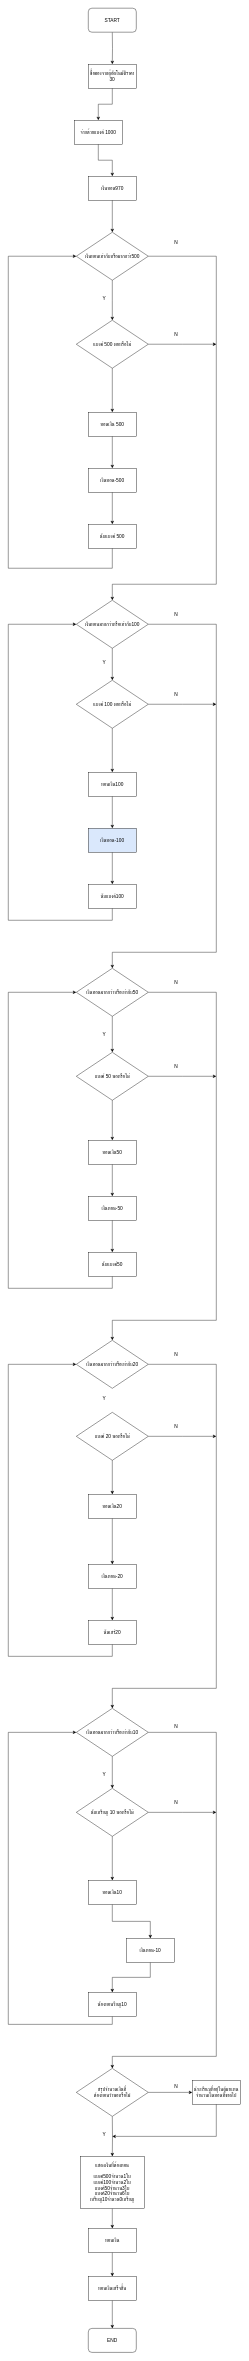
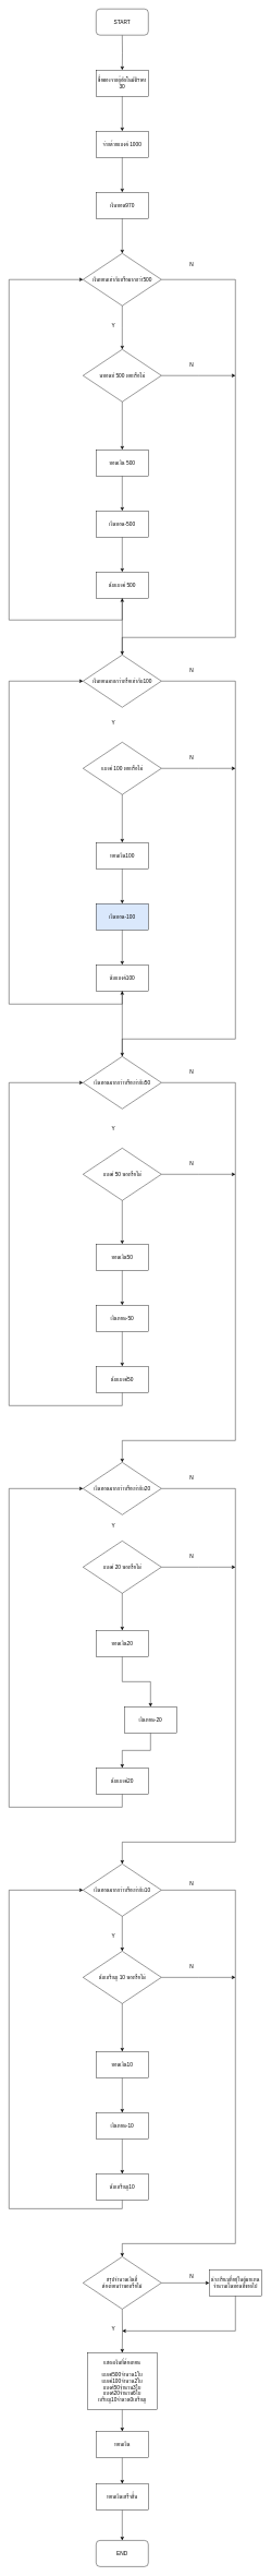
  <mxCell id="0" />
  <mxCell id="1" parent="0" />
  <mxCell id="2" value="" style="edgeStyle=orthogonalEdgeStyle;rounded=0;orthogonalLoop=1;jettySize=auto;html=1;" edge="1" parent="1" target="4"><mxGeometry relative="1" as="geometry"><mxPoint x="280" y="80" as="sourcePoint" /></mxGeometry></mxCell>
  <mxCell id="3" value="" style="edgeStyle=orthogonalEdgeStyle;rounded=0;orthogonalLoop=1;jettySize=auto;html=1;" edge="1" parent="1" source="4" target="6"><mxGeometry relative="1" as="geometry" /></mxCell>
  <mxCell id="4" value="ซื้อของจากตู้อัตโนมัติราคา 30" style="rounded=0;whiteSpace=wrap;html=1;" vertex="1" parent="1"><mxGeometry x="220" y="160" width="120" height="60" as="geometry" /></mxCell>
  <mxCell id="5" value="" style="edgeStyle=orthogonalEdgeStyle;rounded=0;orthogonalLoop=1;jettySize=auto;html=1;" edge="1" parent="1" source="6" target="8"><mxGeometry relative="1" as="geometry" /></mxCell>
- <mxCell id="6" value="จ่ายด้วยแบงค์ 1000" style="rounded=0;whiteSpace=wrap;html=1;" vertex="1" parent="1"><mxGeometry x="185" y="300" width="120" height="60" as="geometry" /></mxCell>
+ <mxCell id="6" value="จ่ายด้วยแบงค์ 1000" style="rounded=0;whiteSpace=wrap;html=1;" vertex="1" parent="1"><mxGeometry x="220" y="300" width="120" height="60" as="geometry" /></mxCell>
  <mxCell id="7" value="" style="edgeStyle=orthogonalEdgeStyle;rounded=0;orthogonalLoop=1;jettySize=auto;html=1;" edge="1" parent="1" source="8" target="11"><mxGeometry relative="1" as="geometry" /></mxCell>
  <mxCell id="8" value="เงินทอน970" style="rounded=0;whiteSpace=wrap;html=1;" vertex="1" parent="1"><mxGeometry x="220" y="440" width="120" height="60" as="geometry" /></mxCell>
  <mxCell id="9" value="" style="edgeStyle=orthogonalEdgeStyle;rounded=0;orthogonalLoop=1;jettySize=auto;html=1;" edge="1" parent="1" source="11"><mxGeometry relative="1" as="geometry"><mxPoint x="280" y="800" as="targetPoint" /></mxGeometry></mxCell>
  <mxCell id="10" style="edgeStyle=orthogonalEdgeStyle;rounded=0;orthogonalLoop=1;jettySize=auto;html=1;exitX=1;exitY=0.5;exitDx=0;exitDy=0;entryX=0.5;entryY=0;entryDx=0;entryDy=0;" edge="1" parent="1" source="11" target="23"><mxGeometry relative="1" as="geometry"><Array as="points"><mxPoint x="540" y="640" /><mxPoint x="540" y="1460" /><mxPoint x="280" y="1460" /></Array></mxGeometry></mxCell>
  <mxCell id="11" value="เงินทอนเท่ากับหรือมากกว่า500" style="rhombus;whiteSpace=wrap;html=1;rounded=0;" vertex="1" parent="1"><mxGeometry x="190" y="580" width="180" height="120" as="geometry" /></mxCell>
  <mxCell id="12" value="" style="edgeStyle=orthogonalEdgeStyle;rounded=0;orthogonalLoop=1;jettySize=auto;html=1;" edge="1" parent="1" source="14" target="16"><mxGeometry relative="1" as="geometry" /></mxCell>
  <mxCell id="13" style="edgeStyle=orthogonalEdgeStyle;rounded=0;orthogonalLoop=1;jettySize=auto;html=1;exitX=1;exitY=0.5;exitDx=0;exitDy=0;" edge="1" parent="1" source="14"><mxGeometry relative="1" as="geometry"><mxPoint x="540" y="860" as="targetPoint" /></mxGeometry></mxCell>
- <mxCell id="14" value="แบงค์ 500 พอหรือไม่" style="rhombus;whiteSpace=wrap;html=1;rounded=0;" vertex="1" parent="1"><mxGeometry x="190" y="800" width="180" height="120" as="geometry" /></mxCell>
+ <mxCell id="14" value="นทอนท์ 500 พอหรือไม่" style="rhombus;whiteSpace=wrap;html=1;rounded=0;" vertex="1" parent="1"><mxGeometry x="190" y="800" width="180" height="120" as="geometry" /></mxCell>
  <mxCell id="15" value="" style="edgeStyle=orthogonalEdgeStyle;rounded=0;orthogonalLoop=1;jettySize=auto;html=1;" edge="1" parent="1" source="16" target="18"><mxGeometry relative="1" as="geometry" /></mxCell>
  <mxCell id="16" value="ทอนเงิน 500" style="whiteSpace=wrap;html=1;rounded=0;" vertex="1" parent="1"><mxGeometry x="220" y="1030" width="120" height="60" as="geometry" /></mxCell>
  <mxCell id="17" value="" style="edgeStyle=orthogonalEdgeStyle;rounded=0;orthogonalLoop=1;jettySize=auto;html=1;" edge="1" parent="1" source="18" target="20"><mxGeometry relative="1" as="geometry" /></mxCell>
  <mxCell id="18" value="เงินทอน-500" style="whiteSpace=wrap;html=1;rounded=0;" vertex="1" parent="1"><mxGeometry x="220" y="1170" width="120" height="60" as="geometry" /></mxCell>
  <mxCell id="19" style="edgeStyle=orthogonalEdgeStyle;rounded=0;orthogonalLoop=1;jettySize=auto;html=1;exitX=0.5;exitY=1;exitDx=0;exitDy=0;entryX=0;entryY=0.5;entryDx=0;entryDy=0;" edge="1" parent="1" source="20" target="11"><mxGeometry relative="1" as="geometry"><Array as="points"><mxPoint x="280" y="1420" /><mxPoint x="20" y="1420" /><mxPoint x="20" y="640" /></Array></mxGeometry></mxCell>
  <mxCell id="20" value="นับแบงค์ 500" style="whiteSpace=wrap;html=1;rounded=0;" vertex="1" parent="1"><mxGeometry x="220" y="1310" width="120" height="60" as="geometry" /></mxCell>
- <mxCell id="21" value="" style="edgeStyle=orthogonalEdgeStyle;rounded=0;orthogonalLoop=1;jettySize=auto;html=1;" edge="1" parent="1" source="23" target="26"><mxGeometry relative="1" as="geometry" /></mxCell>
+ <mxCell id="21" value="" style="edgeStyle=orthogonalEdgeStyle;rounded=0;orthogonalLoop=1;jettySize=auto;html=1;" edge="1" parent="1" source="23" target="20"><mxGeometry relative="1" as="geometry" /></mxCell>
  <mxCell id="22" style="edgeStyle=orthogonalEdgeStyle;rounded=0;orthogonalLoop=1;jettySize=auto;html=1;exitX=1;exitY=0.5;exitDx=0;exitDy=0;entryX=0.5;entryY=0;entryDx=0;entryDy=0;" edge="1" parent="1" source="23" target="35"><mxGeometry relative="1" as="geometry"><Array as="points"><mxPoint x="540" y="1560" /><mxPoint x="540" y="2380" /><mxPoint x="280" y="2380" /></Array></mxGeometry></mxCell>
  <mxCell id="23" value="เงินทอนมากกว่าหรือเท่ากับ100" style="rhombus;whiteSpace=wrap;html=1;rounded=0;" vertex="1" parent="1"><mxGeometry x="190" y="1500" width="180" height="120" as="geometry" /></mxCell>
  <mxCell id="24" value="" style="edgeStyle=orthogonalEdgeStyle;rounded=0;orthogonalLoop=1;jettySize=auto;html=1;" edge="1" parent="1" source="26" target="28"><mxGeometry relative="1" as="geometry" /></mxCell>
  <mxCell id="25" style="edgeStyle=orthogonalEdgeStyle;rounded=0;orthogonalLoop=1;jettySize=auto;html=1;exitX=1;exitY=0.5;exitDx=0;exitDy=0;" edge="1" parent="1" source="26"><mxGeometry relative="1" as="geometry"><mxPoint x="540" y="1760" as="targetPoint" /></mxGeometry></mxCell>
  <mxCell id="26" value="แบงค์ 100 พอหรือไม่" style="rhombus;whiteSpace=wrap;html=1;rounded=0;" vertex="1" parent="1"><mxGeometry x="190" y="1700" width="180" height="120" as="geometry" /></mxCell>
  <mxCell id="27" value="" style="edgeStyle=orthogonalEdgeStyle;rounded=0;orthogonalLoop=1;jettySize=auto;html=1;" edge="1" parent="1" source="28" target="30"><mxGeometry relative="1" as="geometry" /></mxCell>
  <mxCell id="28" value="ทอนเงิน100" style="whiteSpace=wrap;html=1;rounded=0;" vertex="1" parent="1"><mxGeometry x="220" y="1930" width="120" height="60" as="geometry" /></mxCell>
  <mxCell id="29" value="" style="edgeStyle=orthogonalEdgeStyle;rounded=0;orthogonalLoop=1;jettySize=auto;html=1;" edge="1" parent="1" source="30" target="32"><mxGeometry relative="1" as="geometry" /></mxCell>
  <mxCell id="30" value="เงินทอน-100" style="whiteSpace=wrap;html=1;rounded=0;fillColor=#dae8fc;" vertex="1" parent="1"><mxGeometry x="220" y="2070" width="120" height="60" as="geometry" /></mxCell>
  <mxCell id="31" style="edgeStyle=orthogonalEdgeStyle;rounded=0;orthogonalLoop=1;jettySize=auto;html=1;exitX=0.5;exitY=1;exitDx=0;exitDy=0;entryX=0;entryY=0.5;entryDx=0;entryDy=0;" edge="1" parent="1" source="32" target="23"><mxGeometry relative="1" as="geometry"><Array as="points"><mxPoint x="280" y="2300" /><mxPoint x="20" y="2300" /><mxPoint x="20" y="1560" /></Array></mxGeometry></mxCell>
  <mxCell id="32" value="นับแบงค์100" style="whiteSpace=wrap;html=1;rounded=0;" vertex="1" parent="1"><mxGeometry x="220" y="2210" width="120" height="60" as="geometry" /></mxCell>
- <mxCell id="33" value="" style="edgeStyle=orthogonalEdgeStyle;rounded=0;orthogonalLoop=1;jettySize=auto;html=1;" edge="1" parent="1" source="35" target="41"><mxGeometry relative="1" as="geometry" /></mxCell>
+ <mxCell id="33" value="" style="edgeStyle=orthogonalEdgeStyle;rounded=0;orthogonalLoop=1;jettySize=auto;html=1;" edge="1" parent="1" source="35" target="32"><mxGeometry relative="1" as="geometry" /></mxCell>
  <mxCell id="34" style="edgeStyle=orthogonalEdgeStyle;rounded=0;orthogonalLoop=1;jettySize=auto;html=1;exitX=1;exitY=0.5;exitDx=0;exitDy=0;entryX=0.5;entryY=0;entryDx=0;entryDy=0;" edge="1" parent="1" source="35" target="50"><mxGeometry relative="1" as="geometry"><Array as="points"><mxPoint x="540" y="2480" /><mxPoint x="540" y="3300" /><mxPoint x="280" y="3300" /></Array></mxGeometry></mxCell>
  <mxCell id="35" value="เงินทอนมากกว่าหรือเท่ากับ50" style="rhombus;whiteSpace=wrap;html=1;rounded=0;" vertex="1" parent="1"><mxGeometry x="190" y="2420" width="180" height="120" as="geometry" /></mxCell>
  <mxCell id="36" value="N" style="text;html=1;align=center;verticalAlign=middle;whiteSpace=wrap;rounded=0;" vertex="1" parent="1"><mxGeometry x="410" y="590" width="60" height="30" as="geometry" /></mxCell>
  <mxCell id="37" value="Y" style="text;html=1;align=center;verticalAlign=middle;whiteSpace=wrap;rounded=0;" vertex="1" parent="1"><mxGeometry x="230" y="730" width="60" height="30" as="geometry" /></mxCell>
  <mxCell id="38" style="edgeStyle=orthogonalEdgeStyle;rounded=0;orthogonalLoop=1;jettySize=auto;html=1;exitX=0.5;exitY=1;exitDx=0;exitDy=0;" edge="1" parent="1" source="36" target="36"><mxGeometry relative="1" as="geometry" /></mxCell>
  <mxCell id="39" value="" style="edgeStyle=orthogonalEdgeStyle;rounded=0;orthogonalLoop=1;jettySize=auto;html=1;" edge="1" parent="1" source="41" target="43"><mxGeometry relative="1" as="geometry" /></mxCell>
  <mxCell id="40" style="edgeStyle=orthogonalEdgeStyle;rounded=0;orthogonalLoop=1;jettySize=auto;html=1;exitX=1;exitY=0.5;exitDx=0;exitDy=0;" edge="1" parent="1" source="41"><mxGeometry relative="1" as="geometry"><mxPoint x="540" y="2690" as="targetPoint" /></mxGeometry></mxCell>
  <mxCell id="41" value="แบงค์ 50 พอหรือไม่" style="rhombus;whiteSpace=wrap;html=1;rounded=0;" vertex="1" parent="1"><mxGeometry x="190" y="2630" width="180" height="120" as="geometry" /></mxCell>
  <mxCell id="42" value="" style="edgeStyle=orthogonalEdgeStyle;rounded=0;orthogonalLoop=1;jettySize=auto;html=1;" edge="1" parent="1" source="43" target="45"><mxGeometry relative="1" as="geometry" /></mxCell>
  <mxCell id="43" value="ทอนเงิน50" style="whiteSpace=wrap;html=1;rounded=0;" vertex="1" parent="1"><mxGeometry x="220" y="2850" width="120" height="60" as="geometry" /></mxCell>
  <mxCell id="44" value="" style="edgeStyle=orthogonalEdgeStyle;rounded=0;orthogonalLoop=1;jettySize=auto;html=1;" edge="1" parent="1" source="45" target="47"><mxGeometry relative="1" as="geometry" /></mxCell>
  <mxCell id="45" value="เงินทอน-50" style="whiteSpace=wrap;html=1;rounded=0;" vertex="1" parent="1"><mxGeometry x="220" y="2990" width="120" height="60" as="geometry" /></mxCell>
  <mxCell id="46" style="edgeStyle=orthogonalEdgeStyle;rounded=0;orthogonalLoop=1;jettySize=auto;html=1;entryX=0;entryY=0.5;entryDx=0;entryDy=0;" edge="1" parent="1" source="47" target="35"><mxGeometry relative="1" as="geometry"><Array as="points"><mxPoint x="280" y="3220" /><mxPoint x="20" y="3220" /><mxPoint x="20" y="2480" /></Array></mxGeometry></mxCell>
  <mxCell id="47" value="นับแบงค์50" style="whiteSpace=wrap;html=1;rounded=0;" vertex="1" parent="1"><mxGeometry x="220" y="3130" width="120" height="60" as="geometry" /></mxCell>
  <mxCell id="48" style="edgeStyle=orthogonalEdgeStyle;rounded=0;orthogonalLoop=1;jettySize=auto;html=1;exitX=0.5;exitY=1;exitDx=0;exitDy=0;" edge="1" parent="1" source="36" target="36"><mxGeometry relative="1" as="geometry" /></mxCell>
  <mxCell id="49" style="edgeStyle=orthogonalEdgeStyle;rounded=0;orthogonalLoop=1;jettySize=auto;html=1;exitX=1;exitY=0.5;exitDx=0;exitDy=0;entryX=0.5;entryY=0;entryDx=0;entryDy=0;" edge="1" parent="1" source="50" target="69"><mxGeometry relative="1" as="geometry"><Array as="points"><mxPoint x="540" y="3410" /><mxPoint x="540" y="4220" /><mxPoint x="280" y="4220" /></Array></mxGeometry></mxCell>
  <mxCell id="50" value="เงินทอนมากกว่าหรือเท่ากับ20" style="rhombus;whiteSpace=wrap;html=1;rounded=0;" vertex="1" parent="1"><mxGeometry x="190" y="3350" width="180" height="120" as="geometry" /></mxCell>
  <mxCell id="51" value="" style="edgeStyle=orthogonalEdgeStyle;rounded=0;orthogonalLoop=1;jettySize=auto;html=1;" edge="1" parent="1" source="53" target="55"><mxGeometry relative="1" as="geometry" /></mxCell>
  <mxCell id="52" style="edgeStyle=orthogonalEdgeStyle;rounded=0;orthogonalLoop=1;jettySize=auto;html=1;exitX=1;exitY=0.5;exitDx=0;exitDy=0;" edge="1" parent="1" source="53"><mxGeometry relative="1" as="geometry"><mxPoint x="540" y="3590" as="targetPoint" /></mxGeometry></mxCell>
  <mxCell id="53" value="แบงค์ 20 พอหรือไม่" style="rhombus;whiteSpace=wrap;html=1;rounded=0;" vertex="1" parent="1"><mxGeometry x="190" y="3530" width="180" height="120" as="geometry" /></mxCell>
  <mxCell id="54" value="" style="edgeStyle=orthogonalEdgeStyle;rounded=0;orthogonalLoop=1;jettySize=auto;html=1;" edge="1" parent="1" source="55" target="57"><mxGeometry relative="1" as="geometry" /></mxCell>
  <mxCell id="55" value="ทอนเงิน20" style="whiteSpace=wrap;html=1;rounded=0;" vertex="1" parent="1"><mxGeometry x="220" y="3735" width="120" height="60" as="geometry" /></mxCell>
  <mxCell id="56" value="" style="edgeStyle=orthogonalEdgeStyle;rounded=0;orthogonalLoop=1;jettySize=auto;html=1;" edge="1" parent="1" source="57" target="59"><mxGeometry relative="1" as="geometry" /></mxCell>
- <mxCell id="57" value="เงินทอน-20" style="whiteSpace=wrap;html=1;rounded=0;" vertex="1" parent="1"><mxGeometry x="220" y="3910" width="120" height="60" as="geometry" /></mxCell>
+ <mxCell id="57" value="เงินทอน-20" style="whiteSpace=wrap;html=1;rounded=0;" vertex="1" parent="1"><mxGeometry x="285" y="3910" width="120" height="60" as="geometry" /></mxCell>
  <mxCell id="58" style="edgeStyle=orthogonalEdgeStyle;rounded=0;orthogonalLoop=1;jettySize=auto;html=1;exitX=0.5;exitY=1;exitDx=0;exitDy=0;entryX=0;entryY=0.5;entryDx=0;entryDy=0;" edge="1" parent="1" source="59" target="50"><mxGeometry relative="1" as="geometry"><Array as="points"><mxPoint x="280" y="4140" /><mxPoint x="20" y="4140" /><mxPoint x="20" y="3410" /></Array></mxGeometry></mxCell>
- <mxCell id="59" value="นันเสร์20" style="whiteSpace=wrap;html=1;rounded=0;" vertex="1" parent="1"><mxGeometry x="220" y="4050" width="120" height="60" as="geometry" /></mxCell>
+ <mxCell id="59" value="นับแบงค์20" style="whiteSpace=wrap;html=1;rounded=0;" vertex="1" parent="1"><mxGeometry x="220" y="4050" width="120" height="60" as="geometry" /></mxCell>
  <mxCell id="60" value="N" style="text;html=1;align=center;verticalAlign=middle;whiteSpace=wrap;rounded=0;" vertex="1" parent="1"><mxGeometry x="410" y="820" width="60" height="30" as="geometry" /></mxCell>
  <mxCell id="61" value="N" style="text;html=1;align=center;verticalAlign=middle;whiteSpace=wrap;rounded=0;" vertex="1" parent="1"><mxGeometry x="410" y="1520" width="60" height="30" as="geometry" /></mxCell>
  <mxCell id="62" value="N" style="text;html=1;align=center;verticalAlign=middle;whiteSpace=wrap;rounded=0;" vertex="1" parent="1"><mxGeometry x="410" y="1720" width="60" height="30" as="geometry" /></mxCell>
  <mxCell id="63" value="Y" style="text;html=1;align=center;verticalAlign=middle;whiteSpace=wrap;rounded=0;" vertex="1" parent="1"><mxGeometry x="230" y="1640" width="60" height="30" as="geometry" /></mxCell>
  <mxCell id="64" value="N" style="text;html=1;align=center;verticalAlign=middle;whiteSpace=wrap;rounded=0;" vertex="1" parent="1"><mxGeometry x="410" y="2440" width="60" height="30" as="geometry" /></mxCell>
  <mxCell id="65" value="N" style="text;html=1;align=center;verticalAlign=middle;whiteSpace=wrap;rounded=0;" vertex="1" parent="1"><mxGeometry x="410" y="2650" width="60" height="30" as="geometry" /></mxCell>
  <mxCell id="66" value="Y" style="text;html=1;align=center;verticalAlign=middle;whiteSpace=wrap;rounded=0;" vertex="1" parent="1"><mxGeometry x="230" y="2570" width="60" height="30" as="geometry" /></mxCell>
  <mxCell id="67" value="" style="edgeStyle=orthogonalEdgeStyle;rounded=0;orthogonalLoop=1;jettySize=auto;html=1;" edge="1" parent="1" source="69" target="72"><mxGeometry relative="1" as="geometry" /></mxCell>
  <mxCell id="68" style="edgeStyle=orthogonalEdgeStyle;rounded=0;orthogonalLoop=1;jettySize=auto;html=1;exitX=1;exitY=0.5;exitDx=0;exitDy=0;entryX=0.5;entryY=0;entryDx=0;entryDy=0;" edge="1" parent="1" source="69" target="95"><mxGeometry relative="1" as="geometry"><Array as="points"><mxPoint x="540" y="4330" /><mxPoint x="540" y="5140" /><mxPoint x="280" y="5140" /></Array></mxGeometry></mxCell>
  <mxCell id="69" value="เงินทอนมากกว่าหรือเท่ากับ10" style="rhombus;whiteSpace=wrap;html=1;rounded=0;" vertex="1" parent="1"><mxGeometry x="190" y="4270" width="180" height="120" as="geometry" /></mxCell>
  <mxCell id="70" value="" style="edgeStyle=orthogonalEdgeStyle;rounded=0;orthogonalLoop=1;jettySize=auto;html=1;" edge="1" parent="1" source="72" target="74"><mxGeometry relative="1" as="geometry" /></mxCell>
  <mxCell id="71" style="edgeStyle=orthogonalEdgeStyle;rounded=0;orthogonalLoop=1;jettySize=auto;html=1;exitX=1;exitY=0.5;exitDx=0;exitDy=0;" edge="1" parent="1" source="72"><mxGeometry relative="1" as="geometry"><mxPoint x="540" y="4530" as="targetPoint" /></mxGeometry></mxCell>
  <mxCell id="72" value="นับเหรียญ 10 พอหรือไม่" style="rhombus;whiteSpace=wrap;html=1;rounded=0;" vertex="1" parent="1"><mxGeometry x="190" y="4470" width="180" height="120" as="geometry" /></mxCell>
  <mxCell id="73" value="" style="edgeStyle=orthogonalEdgeStyle;rounded=0;orthogonalLoop=1;jettySize=auto;html=1;" edge="1" parent="1" source="74" target="76"><mxGeometry relative="1" as="geometry" /></mxCell>
  <mxCell id="74" value="ทอนเงิน10" style="whiteSpace=wrap;html=1;rounded=0;" vertex="1" parent="1"><mxGeometry x="220" y="4700" width="120" height="60" as="geometry" /></mxCell>
  <mxCell id="75" value="" style="edgeStyle=orthogonalEdgeStyle;rounded=0;orthogonalLoop=1;jettySize=auto;html=1;" edge="1" parent="1" source="76" target="78"><mxGeometry relative="1" as="geometry" /></mxCell>
- <mxCell id="76" value="เงินทอน-10" style="whiteSpace=wrap;html=1;rounded=0;" vertex="1" parent="1"><mxGeometry x="315" y="4845" width="120" height="60" as="geometry" /></mxCell>
+ <mxCell id="76" value="เงินทอน-10" style="whiteSpace=wrap;html=1;rounded=0;" vertex="1" parent="1"><mxGeometry x="220" y="4840" width="120" height="60" as="geometry" /></mxCell>
  <mxCell id="77" style="edgeStyle=orthogonalEdgeStyle;rounded=0;orthogonalLoop=1;jettySize=auto;html=1;exitX=0.5;exitY=1;exitDx=0;exitDy=0;entryX=0;entryY=0.5;entryDx=0;entryDy=0;" edge="1" parent="1" source="78" target="69"><mxGeometry relative="1" as="geometry"><Array as="points"><mxPoint x="280" y="5060" /><mxPoint x="20" y="5060" /><mxPoint x="20" y="4330" /></Array></mxGeometry></mxCell>
- <mxCell id="78" value="นัองทอนวียญ10" style="whiteSpace=wrap;html=1;rounded=0;" vertex="1" parent="1"><mxGeometry x="220" y="4980" width="120" height="60" as="geometry" /></mxCell>
+ <mxCell id="78" value="นับเหรียญ10" style="whiteSpace=wrap;html=1;rounded=0;" vertex="1" parent="1"><mxGeometry x="220" y="4980" width="120" height="60" as="geometry" /></mxCell>
  <mxCell id="79" value="" style="edgeStyle=orthogonalEdgeStyle;rounded=0;orthogonalLoop=1;jettySize=auto;html=1;" edge="1" parent="1" source="80" target="82"><mxGeometry relative="1" as="geometry" /></mxCell>
  <mxCell id="80" value="แสดงเงินที่ต้องทอน&lt;div&gt;&lt;br&gt;&lt;div&gt;แบงค์500จำนวน1ใบ&lt;/div&gt;&lt;div&gt;แบงค์100จำนวน2ใบ&lt;/div&gt;&lt;div&gt;แบงค์50จำนวน3ใบ&lt;/div&gt;&lt;div&gt;แบงค์20จำนวน6ใบ&lt;/div&gt;&lt;div&gt;เหรียญ10จำนวน0เหรียญ&lt;/div&gt;&lt;/div&gt;" style="whiteSpace=wrap;html=1;rounded=0;" vertex="1" parent="1"><mxGeometry x="200" y="5390" width="160" height="130" as="geometry" /></mxCell>
  <mxCell id="81" value="" style="edgeStyle=orthogonalEdgeStyle;rounded=0;orthogonalLoop=1;jettySize=auto;html=1;" edge="1" parent="1" source="82" target="84"><mxGeometry relative="1" as="geometry" /></mxCell>
  <mxCell id="82" value="ทอนเงิน" style="whiteSpace=wrap;html=1;rounded=0;" vertex="1" parent="1"><mxGeometry x="220" y="5570" width="120" height="60" as="geometry" /></mxCell>
  <mxCell id="83" style="edgeStyle=orthogonalEdgeStyle;rounded=0;orthogonalLoop=1;jettySize=auto;html=1;exitX=0.5;exitY=1;exitDx=0;exitDy=0;entryX=0.5;entryY=0;entryDx=0;entryDy=0;" edge="1" parent="1" source="84" target="85"><mxGeometry relative="1" as="geometry" /></mxCell>
  <mxCell id="84" value="ทอนเงินเสร็จสิ้น" style="whiteSpace=wrap;html=1;rounded=0;" vertex="1" parent="1"><mxGeometry x="220" y="5690" width="120" height="60" as="geometry" /></mxCell>
  <mxCell id="85" value="END" style="rounded=1;whiteSpace=wrap;html=1;" vertex="1" parent="1"><mxGeometry x="220" y="5820" width="120" height="60" as="geometry" /></mxCell>
  <mxCell id="86" value="START" style="rounded=1;whiteSpace=wrap;html=1;" vertex="1" parent="1"><mxGeometry x="220" y="20" width="120" height="60" as="geometry" /></mxCell>
  <mxCell id="87" value="N" style="text;html=1;align=center;verticalAlign=middle;whiteSpace=wrap;rounded=0;" vertex="1" parent="1"><mxGeometry x="410" y="3370" width="60" height="30" as="geometry" /></mxCell>
  <mxCell id="88" value="N" style="text;html=1;align=center;verticalAlign=middle;whiteSpace=wrap;rounded=0;" vertex="1" parent="1"><mxGeometry x="410" y="3550" width="60" height="30" as="geometry" /></mxCell>
  <mxCell id="89" value="Y" style="text;html=1;align=center;verticalAlign=middle;whiteSpace=wrap;rounded=0;" vertex="1" parent="1"><mxGeometry x="230" y="3480" width="60" height="30" as="geometry" /></mxCell>
  <mxCell id="90" value="Y" style="text;html=1;align=center;verticalAlign=middle;whiteSpace=wrap;rounded=0;" vertex="1" parent="1"><mxGeometry x="230" y="4420" width="60" height="30" as="geometry" /></mxCell>
  <mxCell id="91" value="N" style="text;html=1;align=center;verticalAlign=middle;whiteSpace=wrap;rounded=0;" vertex="1" parent="1"><mxGeometry x="410" y="4490" width="60" height="30" as="geometry" /></mxCell>
  <mxCell id="92" value="N" style="text;html=1;align=center;verticalAlign=middle;whiteSpace=wrap;rounded=0;" vertex="1" parent="1"><mxGeometry x="410" y="4300" width="60" height="30" as="geometry" /></mxCell>
  <mxCell id="93" style="edgeStyle=orthogonalEdgeStyle;rounded=0;orthogonalLoop=1;jettySize=auto;html=1;exitX=0.5;exitY=1;exitDx=0;exitDy=0;entryX=0.5;entryY=0;entryDx=0;entryDy=0;" edge="1" parent="1" target="80"><mxGeometry relative="1" as="geometry"><mxPoint x="280" y="5290" as="sourcePoint" /></mxGeometry></mxCell>
  <mxCell id="94" style="edgeStyle=orthogonalEdgeStyle;rounded=0;orthogonalLoop=1;jettySize=auto;html=1;exitX=1;exitY=0.5;exitDx=0;exitDy=0;entryX=0;entryY=0.5;entryDx=0;entryDy=0;" edge="1" parent="1" source="95" target="97"><mxGeometry relative="1" as="geometry" /></mxCell>
  <mxCell id="95" value="สรุปจำนวนเงินที่&lt;div&gt;ต้องทอนว่าพอหรือไม่&lt;/div&gt;" style="rhombus;whiteSpace=wrap;html=1;rounded=0;" vertex="1" parent="1"><mxGeometry x="190" y="5170" width="180" height="120" as="geometry" /></mxCell>
  <mxCell id="96" style="edgeStyle=orthogonalEdgeStyle;rounded=0;orthogonalLoop=1;jettySize=auto;html=1;exitX=0.5;exitY=1;exitDx=0;exitDy=0;" edge="1" parent="1"><mxGeometry relative="1" as="geometry"><mxPoint x="280" y="5340" as="targetPoint" /><mxPoint x="520" y="5250" as="sourcePoint" /><Array as="points"><mxPoint x="540" y="5250" /><mxPoint x="540" y="5340" /></Array></mxGeometry></mxCell>
  <mxCell id="97" value="นำเหรียญที่อยู่ในตู้มาแทนจำนวนเงินทอนที่ขาดไป" style="rounded=0;whiteSpace=wrap;html=1;" vertex="1" parent="1"><mxGeometry x="480" y="5200" width="120" height="60" as="geometry" /></mxCell>
  <mxCell id="98" value="Y" style="text;html=1;align=center;verticalAlign=middle;whiteSpace=wrap;rounded=0;" vertex="1" parent="1"><mxGeometry x="230" y="5320" width="60" height="30" as="geometry" /></mxCell>
  <mxCell id="99" value="N" style="text;html=1;align=center;verticalAlign=middle;whiteSpace=wrap;rounded=0;" vertex="1" parent="1"><mxGeometry x="410" y="5200" width="60" height="30" as="geometry" /></mxCell>
